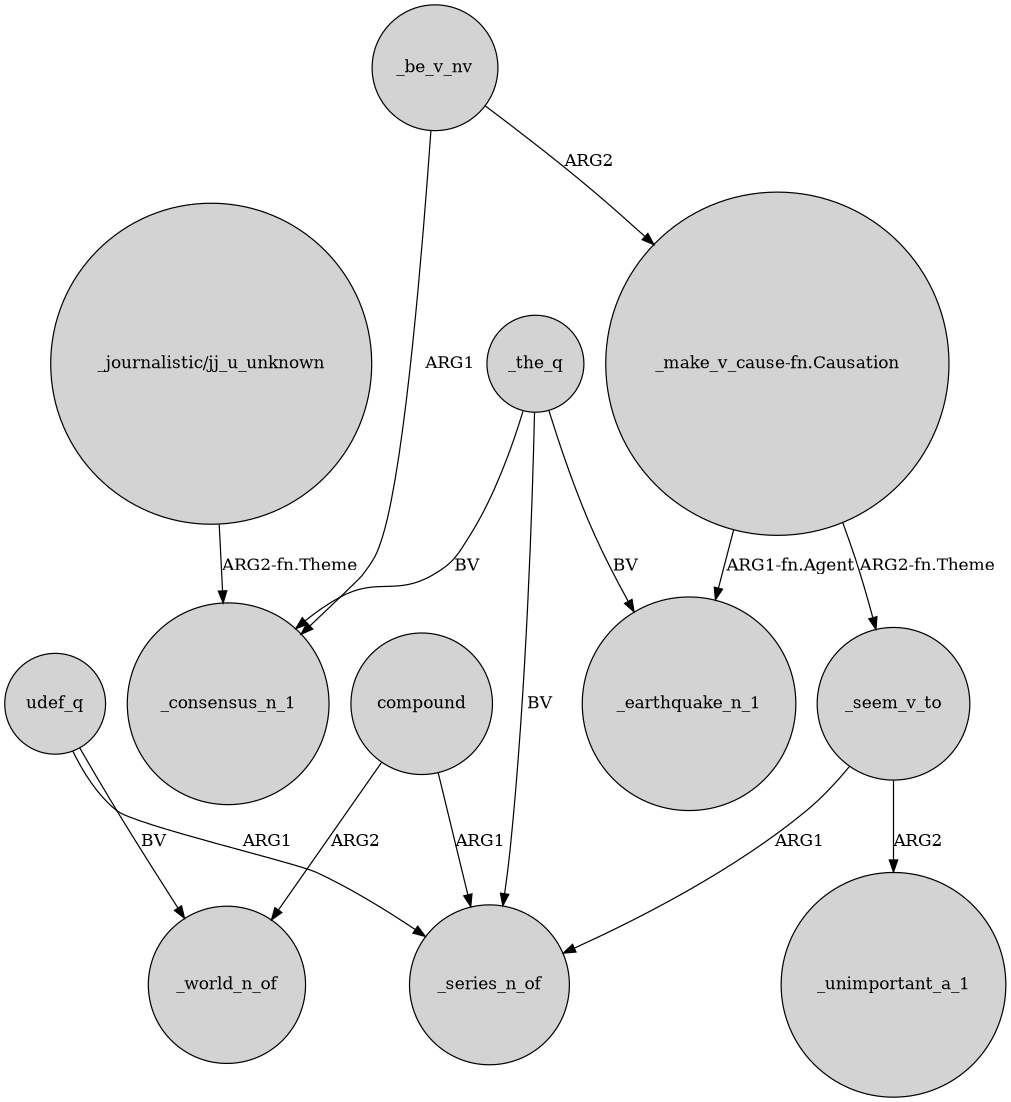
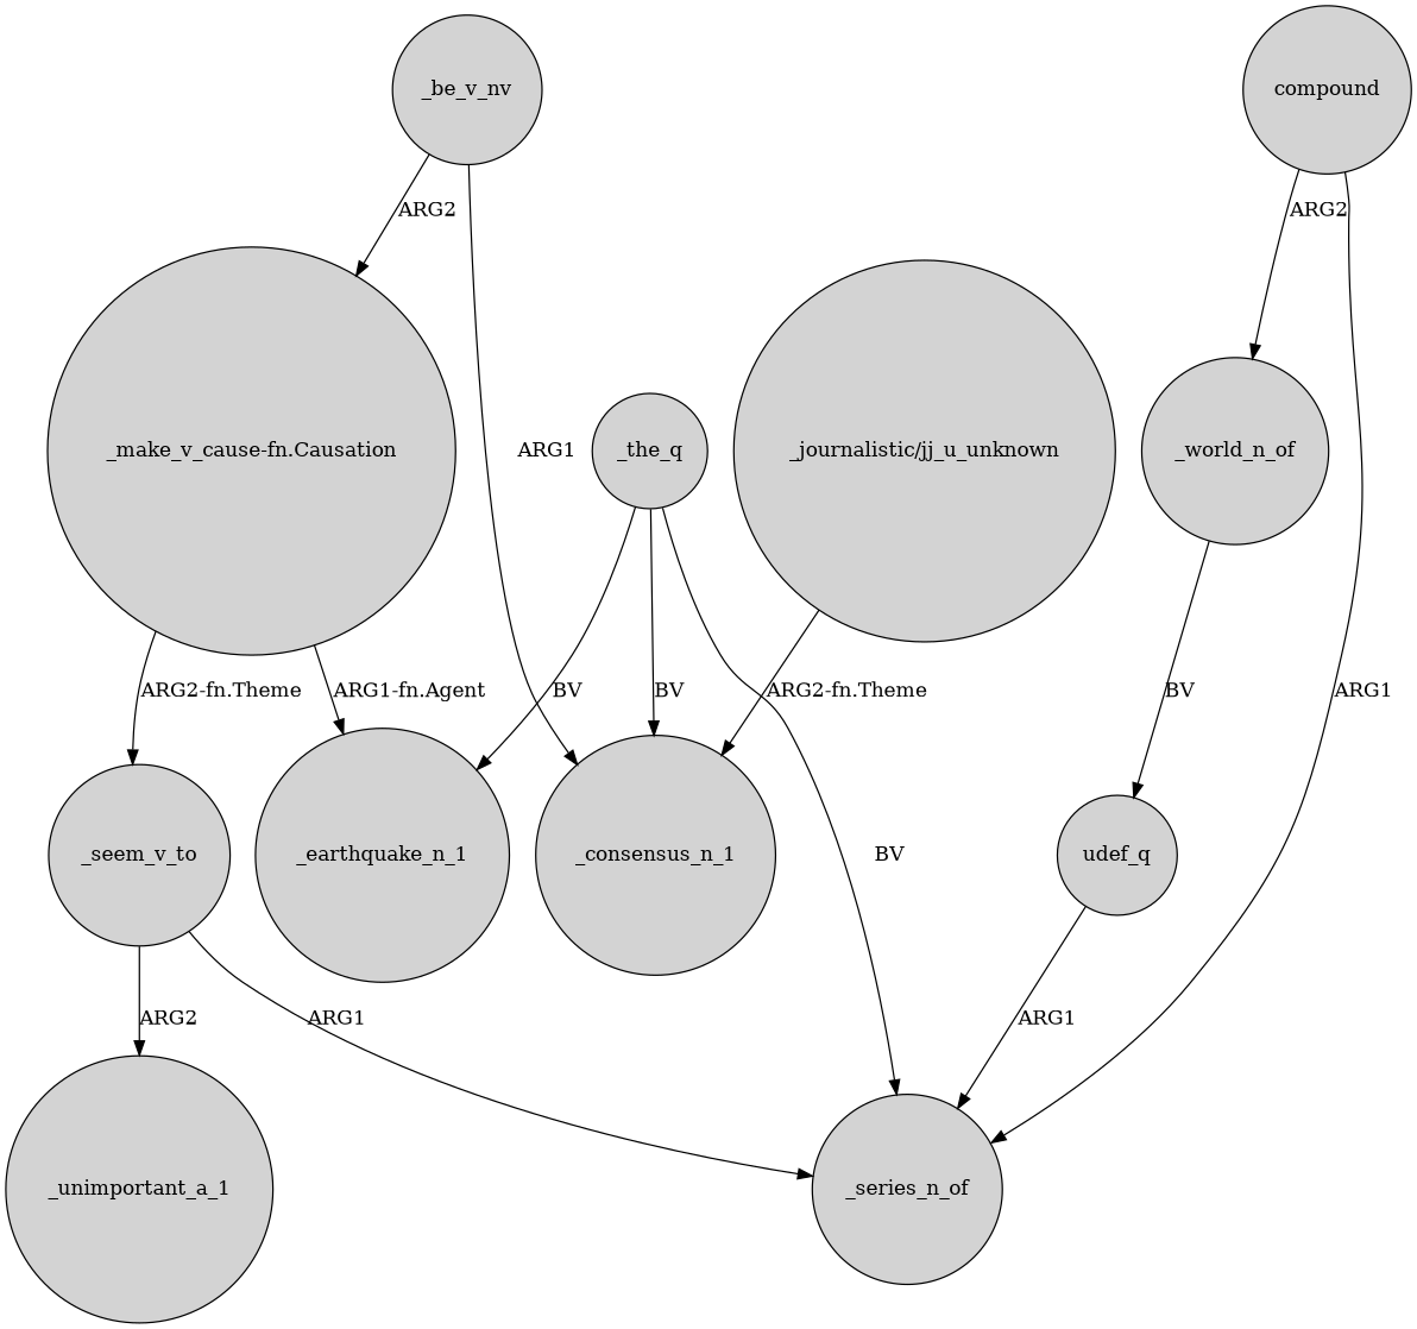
  digraph {
    node [shape=circle style=filled]
    _the_q
    _earthquake_n_1
    _consensus_n_1
    _series_n_of
    _be_v_nv
    "_make_v_cause-fn.Causation"
    _seem_v_to
    _unimportant_a_1
    udef_q
    _world_n_of
    compound
    "_journalistic/jj_u_unknown"
    _the_q -> _earthquake_n_1 [label=BV]
    _the_q -> _consensus_n_1 [label=BV]
    _the_q -> _series_n_of [label=BV]
    _be_v_nv -> _consensus_n_1 [label=ARG1]
    _be_v_nv -> "_make_v_cause-fn.Causation" [label=ARG2]
    "_make_v_cause-fn.Causation" -> _earthquake_n_1 [label="ARG1-fn.Agent"]
    "_make_v_cause-fn.Causation" -> _seem_v_to [label="ARG2-fn.Theme"]
    _seem_v_to -> _series_n_of [label=ARG1]
    _seem_v_to -> _unimportant_a_1 [label=ARG2]
    udef_q -> _series_n_of [label=ARG1]
-   udef_q -> _world_n_of [label=BV]
+   _world_n_of -> udef_q [label=BV]
    compound -> _series_n_of [label=ARG1]
    compound -> _world_n_of [label=ARG2]
    "_journalistic/jj_u_unknown" -> _consensus_n_1 [label="ARG2-fn.Theme"]
  }
